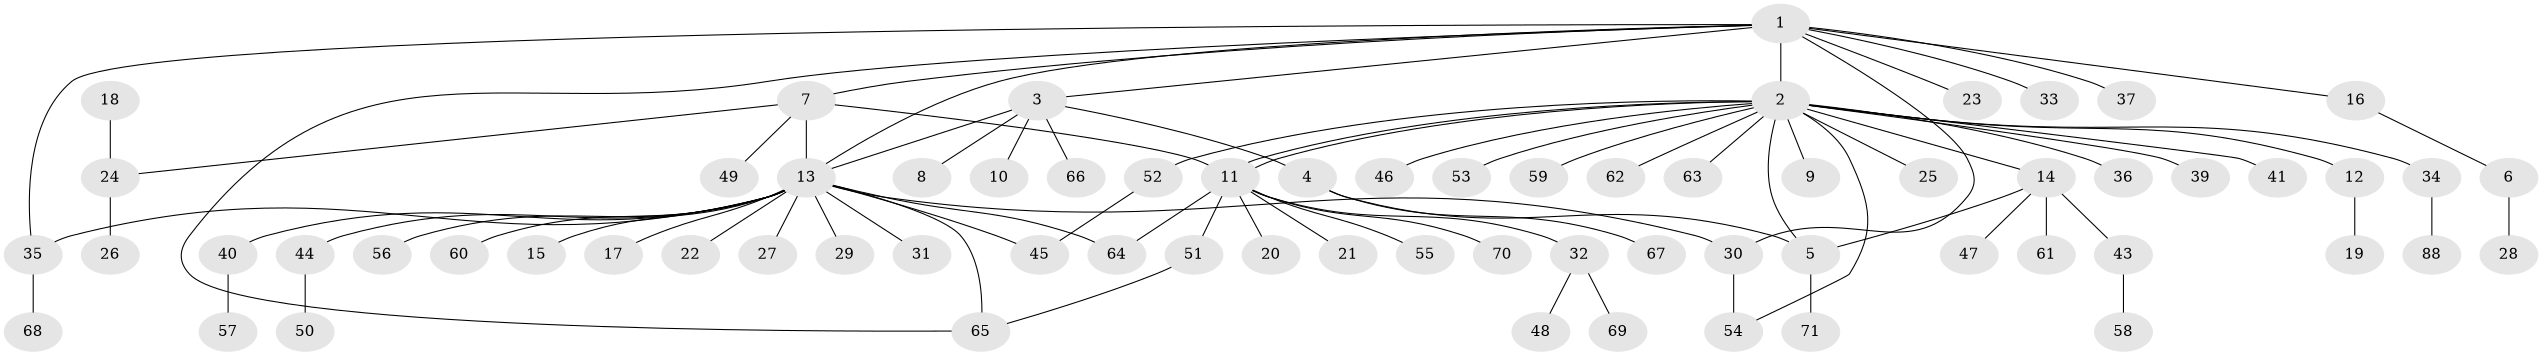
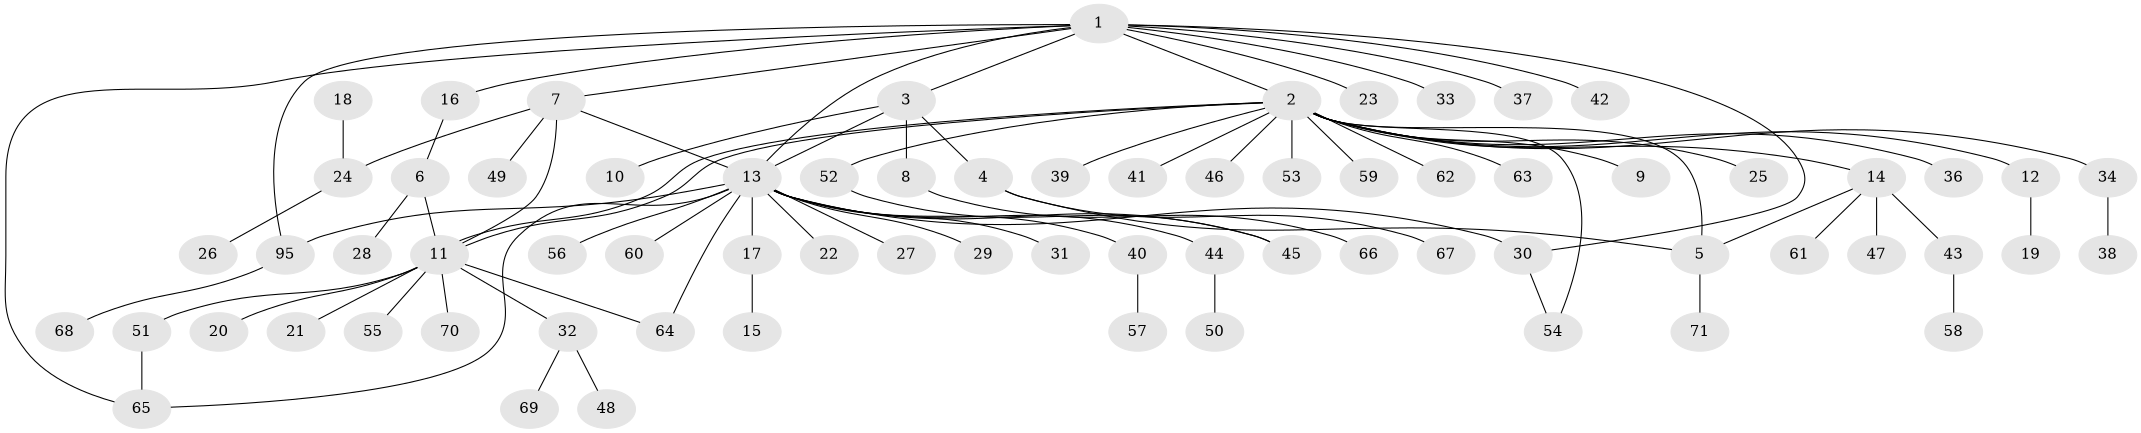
  graph {
    node [color=gray90 style=filled]
    1
    2
    3
    7
    13
    16
    23
    30
    33
-   35
+   35 [label=95]
    37
+   42
    65
    5
    9
    11
    12
    14
    25
    34
    36
    39
    41
    46
    52
    53
    54
    59
    62
    63
    4
    8
    10
    66
    24
    49
    45
    64
    15
    17
    22
    27
    29
    31
    40
    44
    56
    60
    6
    68
    71
    28
    20
    21
    32
    51
    55
    70
    19
    43
    47
    61
-   38 [label=88]
+   38
    67
    18
    26
    48
    69
    57
    50
    58
    1 -- 2
    1 -- 3
    1 -- 7
    1 -- 13
    1 -- 16
    1 -- 23
    1 -- 30
    1 -- 33
    1 -- 35
    1 -- 37
+   1 -- 42
    1 -- 65
    2 -- 5
    2 -- 9
    2 -- 11
    2 -- 11
    2 -- 12
    2 -- 14
    2 -- 25
    2 -- 34
    2 -- 36
    2 -- 39
    2 -- 41
    2 -- 46
    2 -- 52
    2 -- 53
    2 -- 54
    2 -- 59
    2 -- 62
    2 -- 63
    3 -- 13
    3 -- 4
    3 -- 8
    3 -- 10
-   3 -- 66
+   8 -- 66
    7 -- 13
    7 -- 11
    7 -- 24
    7 -- 49
    13 -- 30
    13 -- 35
    13 -- 65
    13 -- 45
    13 -- 64
-   13 -- 15
+   17 -- 15
    13 -- 17
    13 -- 22
    13 -- 27
    13 -- 29
    13 -- 31
    13 -- 40
    13 -- 44
    13 -- 56
    13 -- 60
    16 -- 6
    30 -- 54
    35 -- 68
    5 -- 71
    11 -- 64
    11 -- 20
    11 -- 21
    11 -- 32
    11 -- 51
    11 -- 55
    11 -- 70
    12 -- 19
    14 -- 5
    14 -- 43
    14 -- 47
    14 -- 61
    34 -- 38
    52 -- 45
    4 -- 5
    4 -- 67
    24 -- 26
    40 -- 57
    44 -- 50
+   6 -- 11
    6 -- 28
    32 -- 48
    32 -- 69
    51 -- 65
    43 -- 58
    18 -- 24
  }
